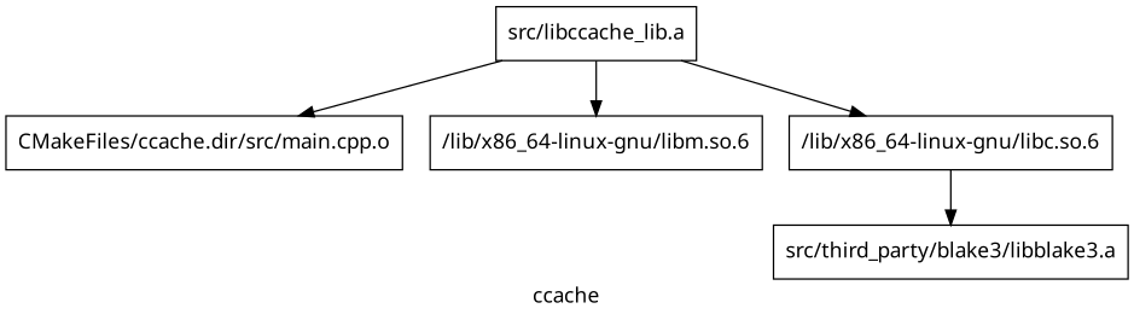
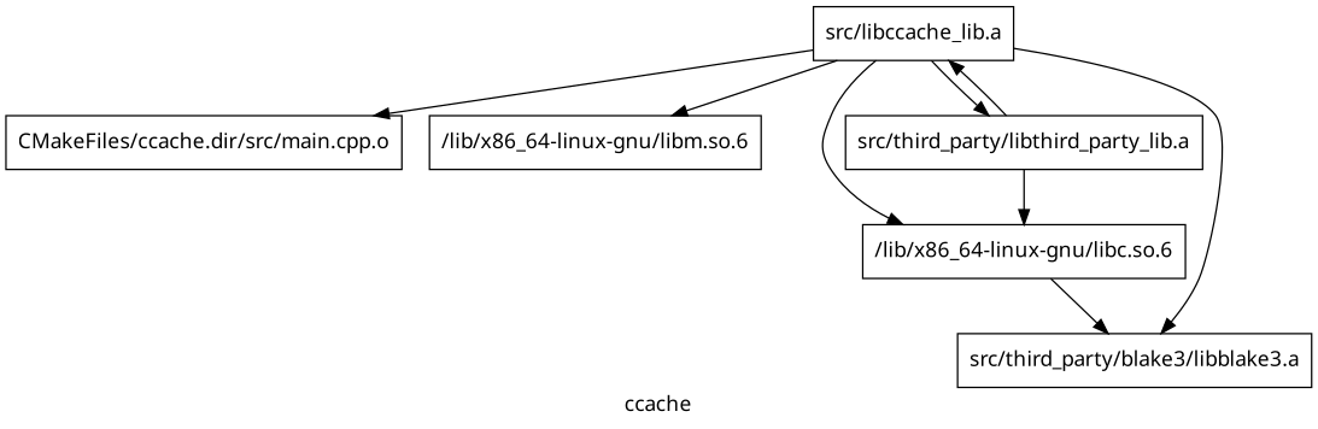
  digraph {
    fontname="Noto Sans"
    label=ccache
    node [fontname="Noto Sans" shape=record]
    edge [fontname="Noto Sans"]
    n1 [label="{CMakeFiles/ccache.dir/src/main.cpp.o}"]
    n2 [label="{src/libccache_lib.a}"]
    n3 [label="{/lib/x86_64-linux-gnu/libm.so.6}"]
    n4 [label="{/lib/x86_64-linux-gnu/libc.so.6}"]
+   n5 [label="{src/third_party/libthird_party_lib.a}"]
    n6 [label="{src/third_party/blake3/libblake3.a}"]
    n2 -> n1
    n2 -> n3
    n2 -> n4
+   n2 -> n5
+   n2 -> n6
    n4 -> n6
+   n5 -> n2
+   n5 -> n4
  }
